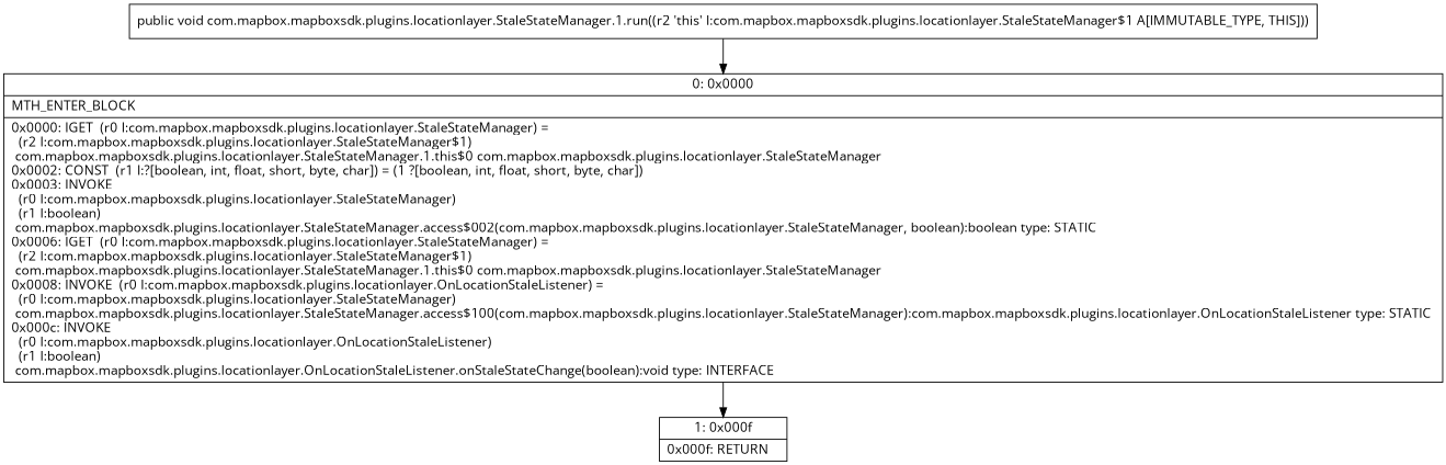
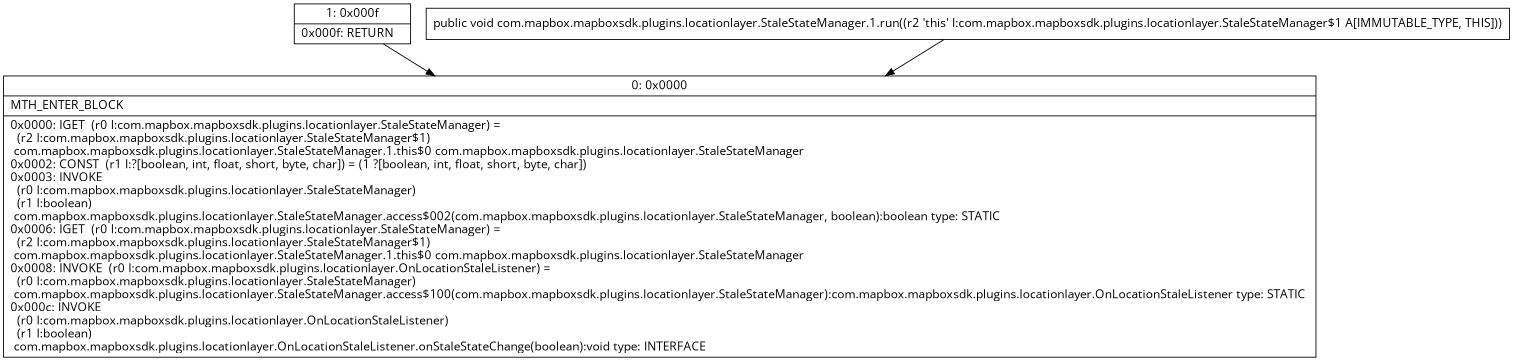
  digraph {
    fontname="Open Sans"
    node [shape=record fontname="Open Sans"]
    edge [fontname="Open Sans"]
    n1 [label="{0\:\ 0x0000|MTH_ENTER_BLOCK\l|0x0000: IGET  (r0 I:com.mapbox.mapboxsdk.plugins.locationlayer.StaleStateManager) = \l  (r2 I:com.mapbox.mapboxsdk.plugins.locationlayer.StaleStateManager$1)\l com.mapbox.mapboxsdk.plugins.locationlayer.StaleStateManager.1.this$0 com.mapbox.mapboxsdk.plugins.locationlayer.StaleStateManager \l0x0002: CONST  (r1 I:?[boolean, int, float, short, byte, char]) = (1 ?[boolean, int, float, short, byte, char]) \l0x0003: INVOKE  \l  (r0 I:com.mapbox.mapboxsdk.plugins.locationlayer.StaleStateManager)\l  (r1 I:boolean)\l com.mapbox.mapboxsdk.plugins.locationlayer.StaleStateManager.access$002(com.mapbox.mapboxsdk.plugins.locationlayer.StaleStateManager, boolean):boolean type: STATIC \l0x0006: IGET  (r0 I:com.mapbox.mapboxsdk.plugins.locationlayer.StaleStateManager) = \l  (r2 I:com.mapbox.mapboxsdk.plugins.locationlayer.StaleStateManager$1)\l com.mapbox.mapboxsdk.plugins.locationlayer.StaleStateManager.1.this$0 com.mapbox.mapboxsdk.plugins.locationlayer.StaleStateManager \l0x0008: INVOKE  (r0 I:com.mapbox.mapboxsdk.plugins.locationlayer.OnLocationStaleListener) = \l  (r0 I:com.mapbox.mapboxsdk.plugins.locationlayer.StaleStateManager)\l com.mapbox.mapboxsdk.plugins.locationlayer.StaleStateManager.access$100(com.mapbox.mapboxsdk.plugins.locationlayer.StaleStateManager):com.mapbox.mapboxsdk.plugins.locationlayer.OnLocationStaleListener type: STATIC \l0x000c: INVOKE  \l  (r0 I:com.mapbox.mapboxsdk.plugins.locationlayer.OnLocationStaleListener)\l  (r1 I:boolean)\l com.mapbox.mapboxsdk.plugins.locationlayer.OnLocationStaleListener.onStaleStateChange(boolean):void type: INTERFACE \l}"]
    n2 [label="{1\:\ 0x000f|0x000f: RETURN   \l}"]
    n3 [label="{public void com.mapbox.mapboxsdk.plugins.locationlayer.StaleStateManager.1.run((r2 'this' I:com.mapbox.mapboxsdk.plugins.locationlayer.StaleStateManager$1 A[IMMUTABLE_TYPE, THIS])) }"]
-   n1 -> n2
+   n2 -> n1
    n3 -> n1
  }
